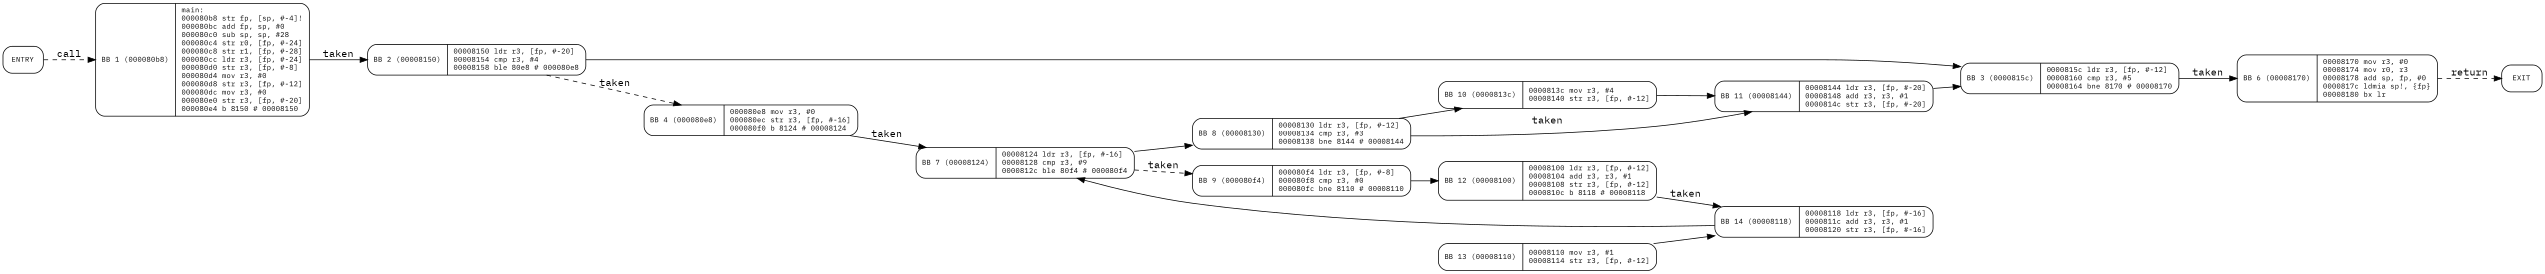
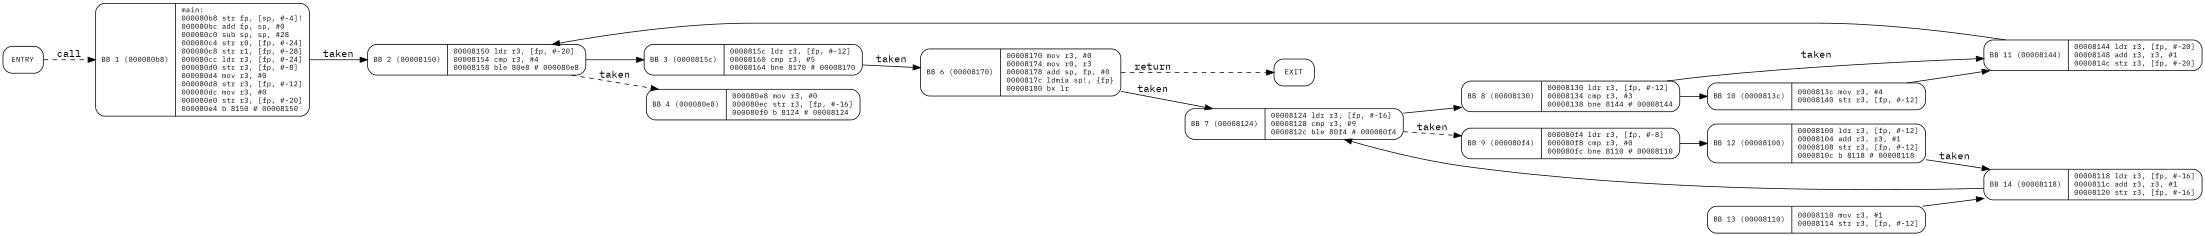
  digraph {
    fontname="IBM Plex Mono"
    rankdir=LR
    node [fontname="IBM Plex Mono" fontsize=10 labeljust=l shape=Mrecord]
    edge [fontname="IBM Plex Mono" weight=4]
    n1 [label=ENTRY]
    n2 [label="{BB 1 (000080b8) | main:\l000080b8    str fp, [sp, #-4]!\l000080bc    add fp, sp, #0\l000080c0    sub sp, sp, #28\l000080c4    str r0, [fp, #-24]\l000080c8    str r1, [fp, #-28]\l000080cc    ldr r3, [fp, #-24]\l000080d0    str r3, [fp, #-8]\l000080d4    mov r3, #0\l000080d8    str r3, [fp, #-12]\l000080dc    mov r3, #0\l000080e0    str r3, [fp, #-20]\l000080e4    b 8150    # 00008150\l }"]
    n3 [label="{BB 2 (00008150) | 00008150    ldr r3, [fp, #-20]\l00008154    cmp r3, #4\l00008158    ble 80e8    # 000080e8\l }"]
    n4 [label="{BB 3 (0000815c) | 0000815c    ldr r3, [fp, #-12]\l00008160    cmp r3, #5\l00008164    bne 8170    # 00008170\l }"]
    n5 [label="{BB 4 (000080e8) | 000080e8    mov r3, #0\l000080ec    str r3, [fp, #-16]\l000080f0    b 8124    # 00008124\l }"]
    n6 [label="{BB 6 (00008170) | 00008170    mov r3, #0\l00008174    mov r0, r3\l00008178    add sp, fp, #0\l0000817c    ldmia sp!, \{fp\}\l00008180    bx lr\l }"]
    n7 [label="{BB 7 (00008124) | 00008124    ldr r3, [fp, #-16]\l00008128    cmp r3, #9\l0000812c    ble 80f4    # 000080f4\l }"]
    n8 [label=EXIT]
    n9 [label="{BB 8 (00008130) | 00008130    ldr r3, [fp, #-12]\l00008134    cmp r3, #3\l00008138    bne 8144    # 00008144\l }"]
    n10 [label="{BB 9 (000080f4) | 000080f4    ldr r3, [fp, #-8]\l000080f8    cmp r3, #0\l000080fc    bne 8110    # 00008110\l }"]
    n11 [label="{BB 10 (0000813c) | 0000813c    mov r3, #4\l00008140    str r3, [fp, #-12]\l }"]
    n12 [label="{BB 11 (00008144) | 00008144    ldr r3, [fp, #-20]\l00008148    add r3, r3, #1\l0000814c    str r3, [fp, #-20]\l }"]
    n13 [label="{BB 12 (00008100) | 00008100    ldr r3, [fp, #-12]\l00008104    add r3, r3, #1\l00008108    str r3, [fp, #-12]\l0000810c    b 8118    # 00008118\l }"]
    n14 [label="{BB 14 (00008118) | 00008118    ldr r3, [fp, #-16]\l0000811c    add r3, r3, #1\l00008120    str r3, [fp, #-16]\l }"]
    n15 [label="{BB 13 (00008110) | 00008110    mov r3, #1\l00008114    str r3, [fp, #-12]\l }"]
    n1 -> n2 [label=call style=dashed weight=2]
    n2 -> n3 [label=taken weight=3]
    n3 -> n4
    n3 -> n5 [label=taken style=dashed weight=3]
    n4 -> n6 [label=taken weight=3]
-   n5 -> n7 [label=taken weight=3]
+   n6 -> n7 [label=taken weight=3]
    n6 -> n8 [label=return style=dashed weight=2]
    n7 -> n9
    n7 -> n10 [label=taken style=dashed weight=3]
    n9 -> n11
    n9 -> n12 [label=taken weight=3]
    n10 -> n13
    n11 -> n12
-   n12 -> n4
+   n12 -> n3
    n13 -> n14 [label=taken weight=3]
    n14 -> n7
    n15 -> n14
  }
